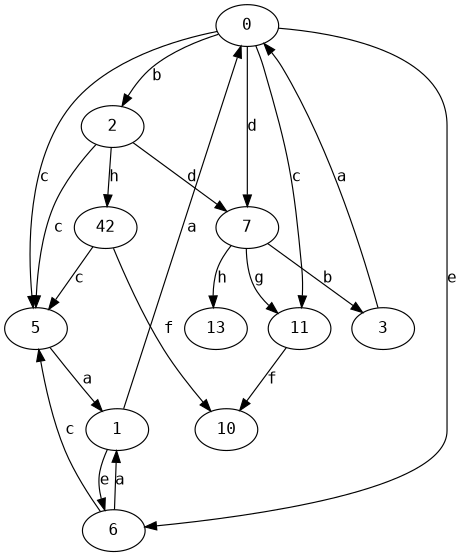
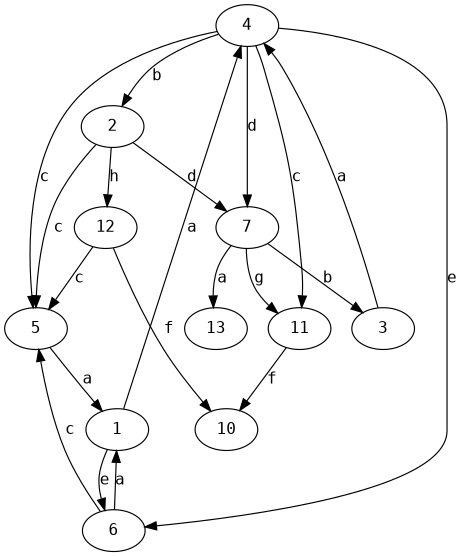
  strict digraph {
    fontname="DejaVu Sans Mono"
    node [fontname="DejaVu Sans Mono"]
    edge [fontname="DejaVu Sans Mono"]
-   0
+   0 [label=4]
    2
    5
    7
    n5 [label=6]
    11
-   12 [label=42]
+   12
    1
    3
    13
    10
    0 -> 2 [label=b]
    0 -> 5 [label=c]
    0 -> 7 [label=d]
    0 -> n5 [label=e]
    0 -> 11 [label=c]
    2 -> 5 [label=c]
    2 -> 7 [label=d]
    2 -> 12 [label=h]
    5 -> 1 [label=a]
    7 -> 11 [label=g]
    7 -> 3 [label=b]
-   7 -> 13 [label=h]
+   7 -> 13 [label=a]
    n5 -> 5 [label=c]
    n5 -> 1 [label=a]
    11 -> 10 [label=f]
    12 -> 5 [label=c]
    12 -> 10 [label=f]
    1 -> 0 [label=a]
    1 -> n5 [label=e]
    3 -> 0 [label=a]
  }
